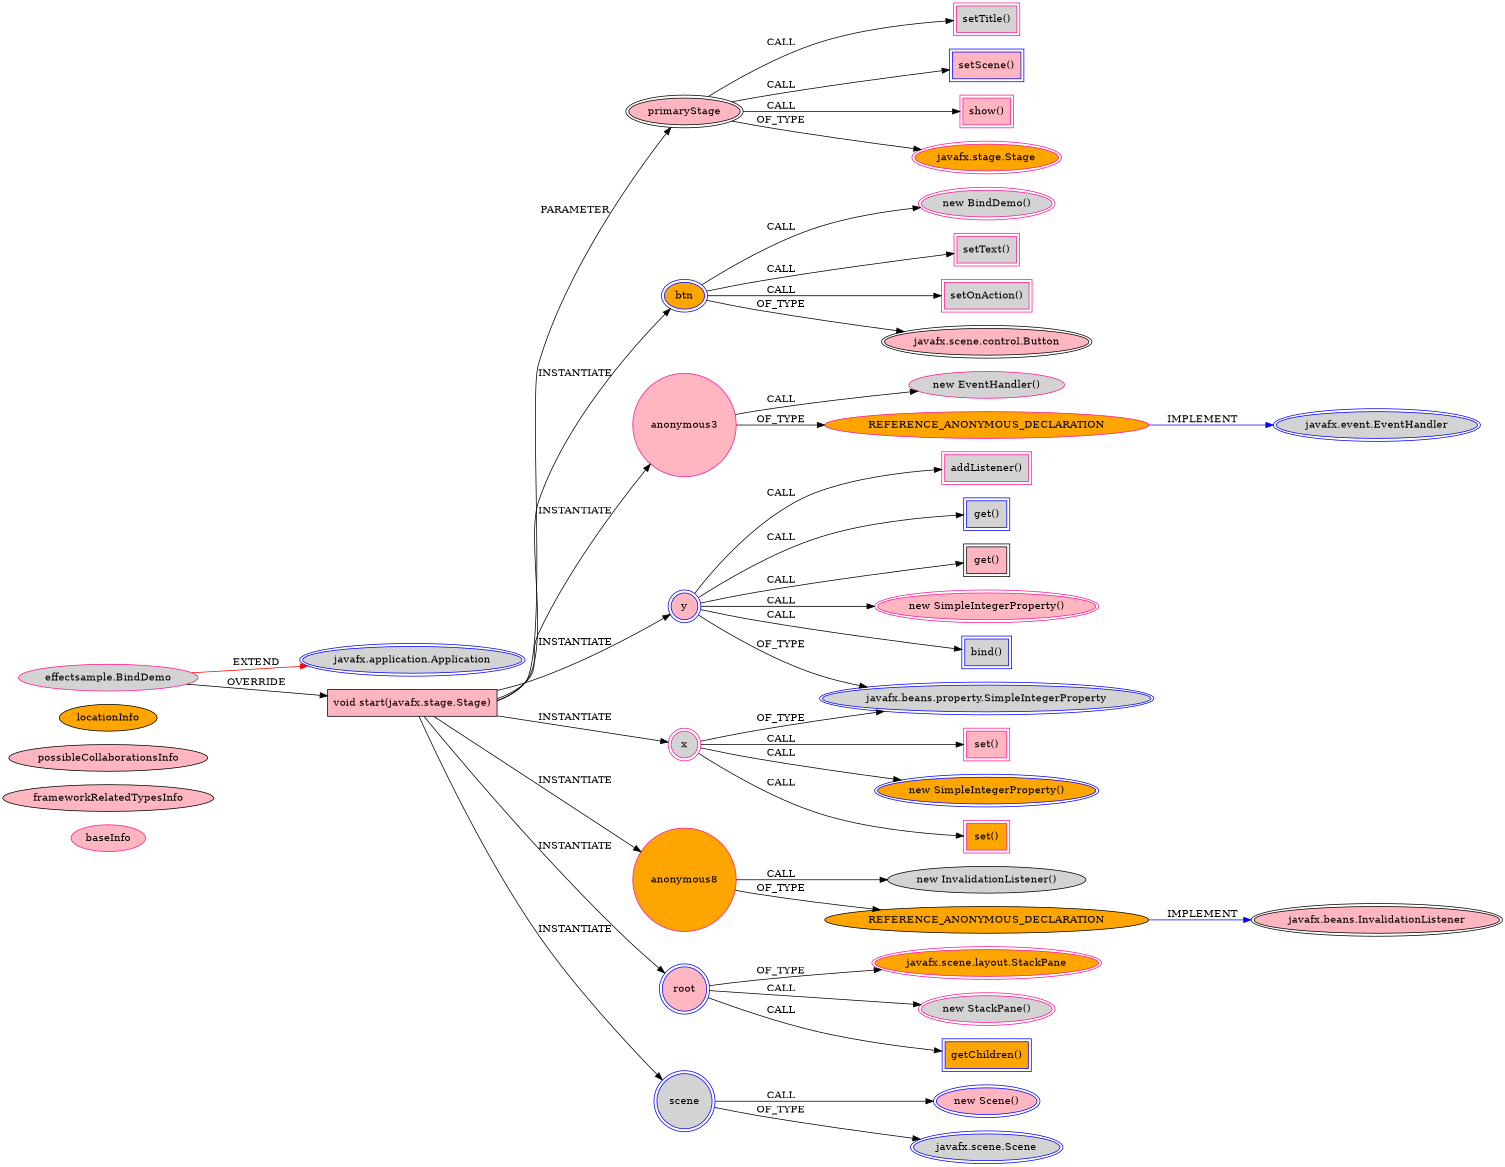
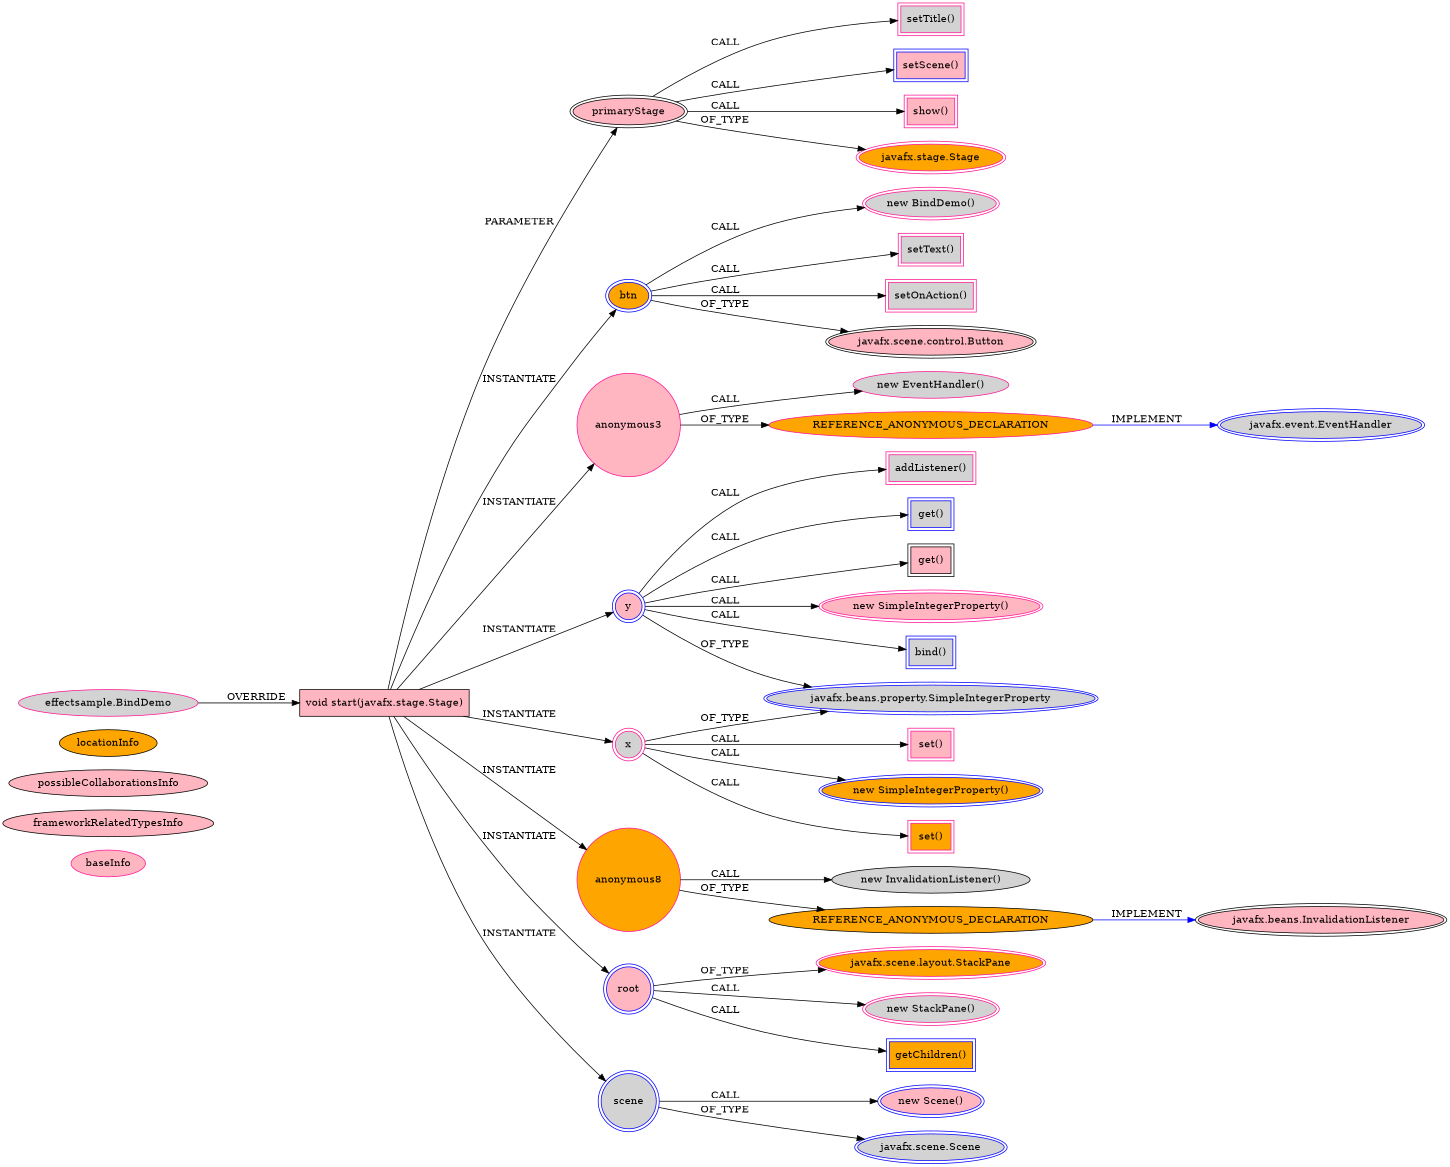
  digraph {
    rankdir=LR
    node [color=deeppink fillcolor=lightgrey style=filled isFrameworkType=true vertexType=INSIDE_CALL peripheries=2]
    baseInfo [category=extension_graph fillcolor=lightpink graphId=4564 isAnonymous=false possibleRelation=true isFrameworkType="" vertexType="" peripheries=""]
    frameworkRelatedTypesInfo [0="javafx.application.Application" color=black fillcolor=lightpink isFrameworkType="" vertexType="" peripheries=""]
    possibleCollaborationsInfo [0="4564~OVERRIDING_METHOD_DECLARATION-INSTANTIATION-~javafx.application.Application ~javafx.event.EventHandler ~false~true" 1="4564~OVERRIDING_METHOD_DECLARATION-INSTANTIATION-~javafx.application.Application ~javafx.beans.InvalidationListener ~false~true" color=black fillcolor=lightpink isFrameworkType="" vertexType="" peripheries=""]
    locationInfo [color=black contextSignature=BindDemo filePath="/tomoTaka01-EffectSample/EffectSample-master/src/effectsample/BindDemo.java" fillcolor=orange graphId=4564 projectName="tomoTaka01-EffectSample" isFrameworkType="" vertexType="" peripheries=""]
    n5 [isFrameworkType=false label="effectsample.BindDemo" vertexType=ROOT_CLIENT_CLASS_DECLARATION peripheries=""]
-   n6 [color=blue label="javafx.application.Application" vertexType=FRAMEWORK_CLASS_TYPE]
    n7 [color=black fillcolor=lightpink isFrameworkType=false label="void start(javafx.stage.Stage)" shape=box vertexType=OVERRIDING_METHOD_DECLARATION peripheries=""]
    n8 [color=black fillcolor=lightpink label=primaryStage vertexType=PARAMETER_DECLARATION]
    n9 [color=blue fillcolor=orange label=btn shape=ellipse vertexType=VARIABLE_EXPRESION]
    n10 [fillcolor=lightpink isFrameworkType=false label=anonymous3 shape=circle vertexType=VARIABLE_EXPRESION peripheries=""]
    n11 [label=x shape=circle vertexType=VARIABLE_EXPRESION]
    n12 [color=blue fillcolor=lightpink label=y shape=circle vertexType=VARIABLE_EXPRESION]
    n13 [fillcolor=orange isFrameworkType=false label=anonymous8 shape=circle vertexType=VARIABLE_EXPRESION peripheries=""]
    n14 [color=blue fillcolor=lightpink label=root shape=circle vertexType=VARIABLE_EXPRESION]
    n15 [color=blue label=scene shape=circle vertexType=VARIABLE_EXPRESION]
    n16 [fillcolor=orange label="javafx.stage.Stage" vertexType=FRAMEWORK_CLASS_TYPE]
    n17 [label="setTitle()" shape=box]
    n18 [color=blue fillcolor=lightpink label="setScene()" shape=box]
    n19 [fillcolor=lightpink label="show()" shape=box]
    n20 [color=black fillcolor=lightpink label="javafx.scene.control.Button" vertexType=FRAMEWORK_CLASS_TYPE]
    n21 [label="new BindDemo()" vertexType=CONSTRUCTOR_CALL]
    n22 [label="setText()" shape=box]
    n23 [label="setOnAction()" shape=box]
    n24 [fillcolor=orange isFrameworkType=false label=REFERENCE_ANONYMOUS_DECLARATION vertexType=REFERENCE_ANONYMOUS_DECLARATION peripheries=""]
    n25 [isFrameworkType=false label="new EventHandler()" vertexType=CONSTRUCTOR_CALL peripheries=""]
    n26 [color=blue label="javafx.beans.property.SimpleIntegerProperty" vertexType=FRAMEWORK_CLASS_TYPE]
    n27 [color=blue fillcolor=orange label="new SimpleIntegerProperty()" vertexType=CONSTRUCTOR_CALL]
    n28 [fillcolor=orange label="set()" shape=box]
    n29 [fillcolor=lightpink label="set()" shape=box]
    n30 [fillcolor=lightpink label="new SimpleIntegerProperty()" vertexType=CONSTRUCTOR_CALL]
    n31 [color=blue label="bind()" shape=box]
    n32 [label="addListener()" shape=box]
    n33 [color=blue label="get()" shape=box]
    n34 [color=black fillcolor=lightpink label="get()" shape=box]
    n35 [color=black fillcolor=orange isFrameworkType=false label=REFERENCE_ANONYMOUS_DECLARATION vertexType=REFERENCE_ANONYMOUS_DECLARATION peripheries=""]
    n36 [color=black isFrameworkType=false label="new InvalidationListener()" vertexType=CONSTRUCTOR_CALL peripheries=""]
    n37 [fillcolor=orange label="javafx.scene.layout.StackPane" vertexType=FRAMEWORK_CLASS_TYPE]
    n38 [label="new StackPane()" vertexType=CONSTRUCTOR_CALL]
    n39 [color=blue fillcolor=orange label="getChildren()" shape=box]
    n40 [color=blue label="javafx.scene.Scene" vertexType=FRAMEWORK_CLASS_TYPE]
    n41 [color=blue fillcolor=lightpink label="new Scene()" vertexType=CONSTRUCTOR_CALL]
    n42 [color=blue label="javafx.event.EventHandler" vertexType=FRAMEWORK_INTERFACE_TYPE]
    n43 [color=black fillcolor=lightpink label="javafx.beans.InvalidationListener" vertexType=FRAMEWORK_INTERFACE_TYPE]
-   n5 -> n6 [color=red label=EXTEND]
    n5 -> n7 [label=OVERRIDE]
    n7 -> n8 [label=PARAMETER]
    n7 -> n9 [label=INSTANTIATE]
    n7 -> n10 [label=INSTANTIATE]
    n7 -> n11 [label=INSTANTIATE]
    n7 -> n12 [label=INSTANTIATE]
    n7 -> n13 [label=INSTANTIATE]
    n7 -> n14 [label=INSTANTIATE]
    n7 -> n15 [label=INSTANTIATE]
    n8 -> n16 [label=OF_TYPE]
    n8 -> n17 [label=CALL]
    n8 -> n18 [label=CALL]
    n8 -> n19 [label=CALL]
    n9 -> n20 [label=OF_TYPE]
    n9 -> n21 [label=CALL]
    n9 -> n22 [label=CALL]
    n9 -> n23 [label=CALL]
    n10 -> n24 [label=OF_TYPE]
    n10 -> n25 [label=CALL]
    n11 -> n26 [label=OF_TYPE]
    n11 -> n27 [label=CALL]
    n11 -> n28 [label=CALL]
    n11 -> n29 [label=CALL]
    n12 -> n26 [label=OF_TYPE]
    n12 -> n30 [label=CALL]
    n12 -> n31 [label=CALL]
    n12 -> n32 [label=CALL]
    n12 -> n33 [label=CALL]
    n12 -> n34 [label=CALL]
    n13 -> n35 [label=OF_TYPE]
    n13 -> n36 [label=CALL]
    n14 -> n37 [label=OF_TYPE]
    n14 -> n38 [label=CALL]
    n14 -> n39 [label=CALL]
    n15 -> n40 [label=OF_TYPE]
    n15 -> n41 [label=CALL]
    n24 -> n42 [color=blue label=IMPLEMENT]
    n35 -> n43 [color=blue label=IMPLEMENT]
  }
